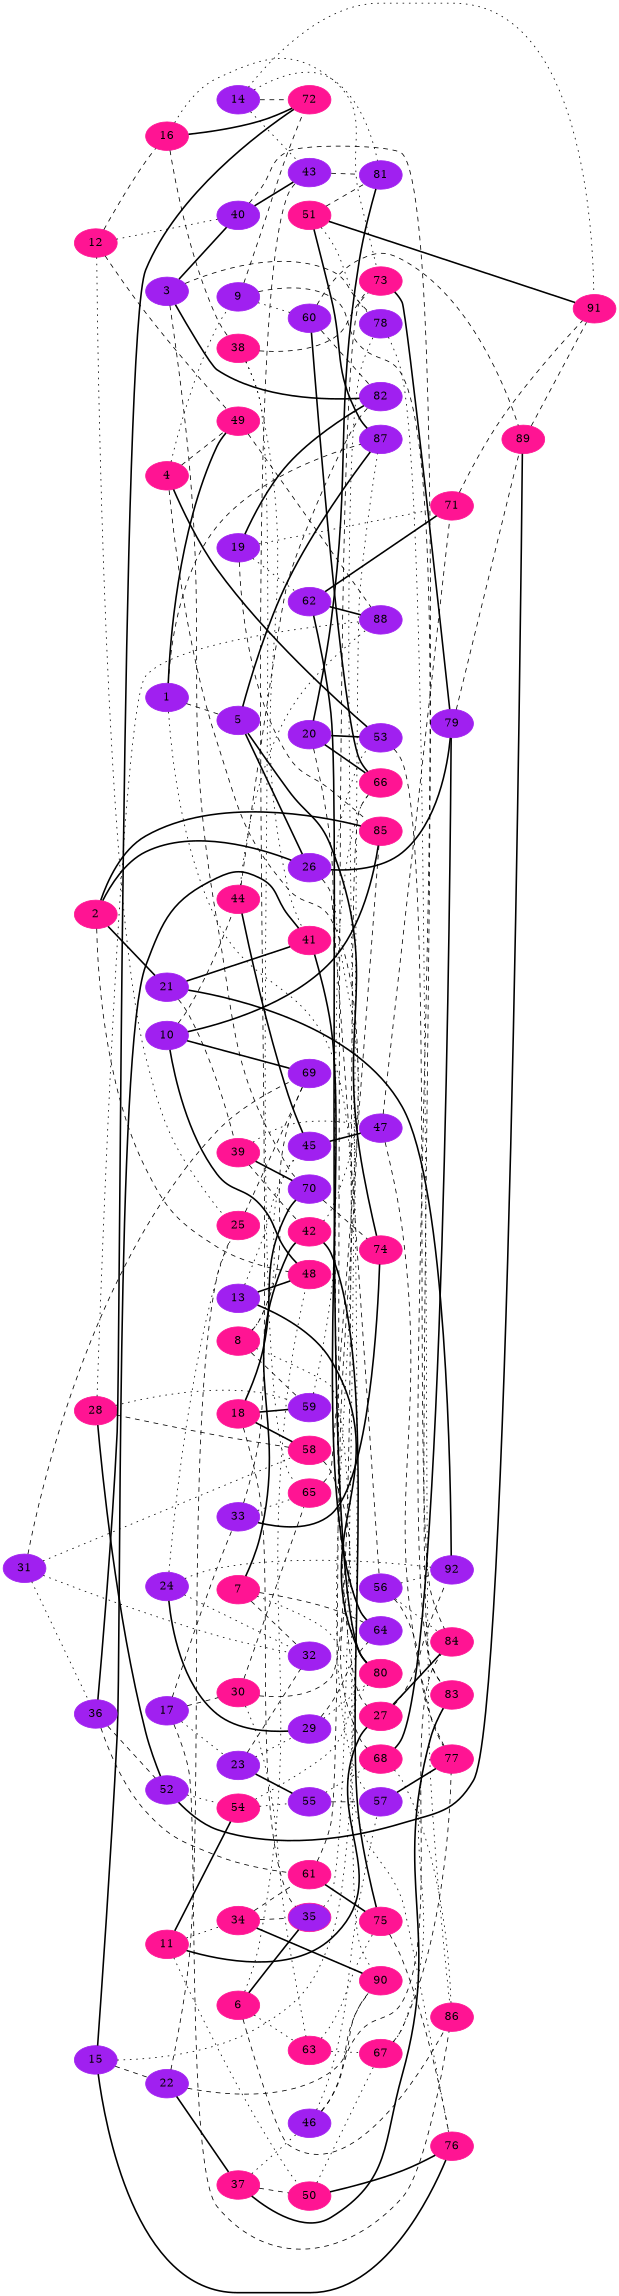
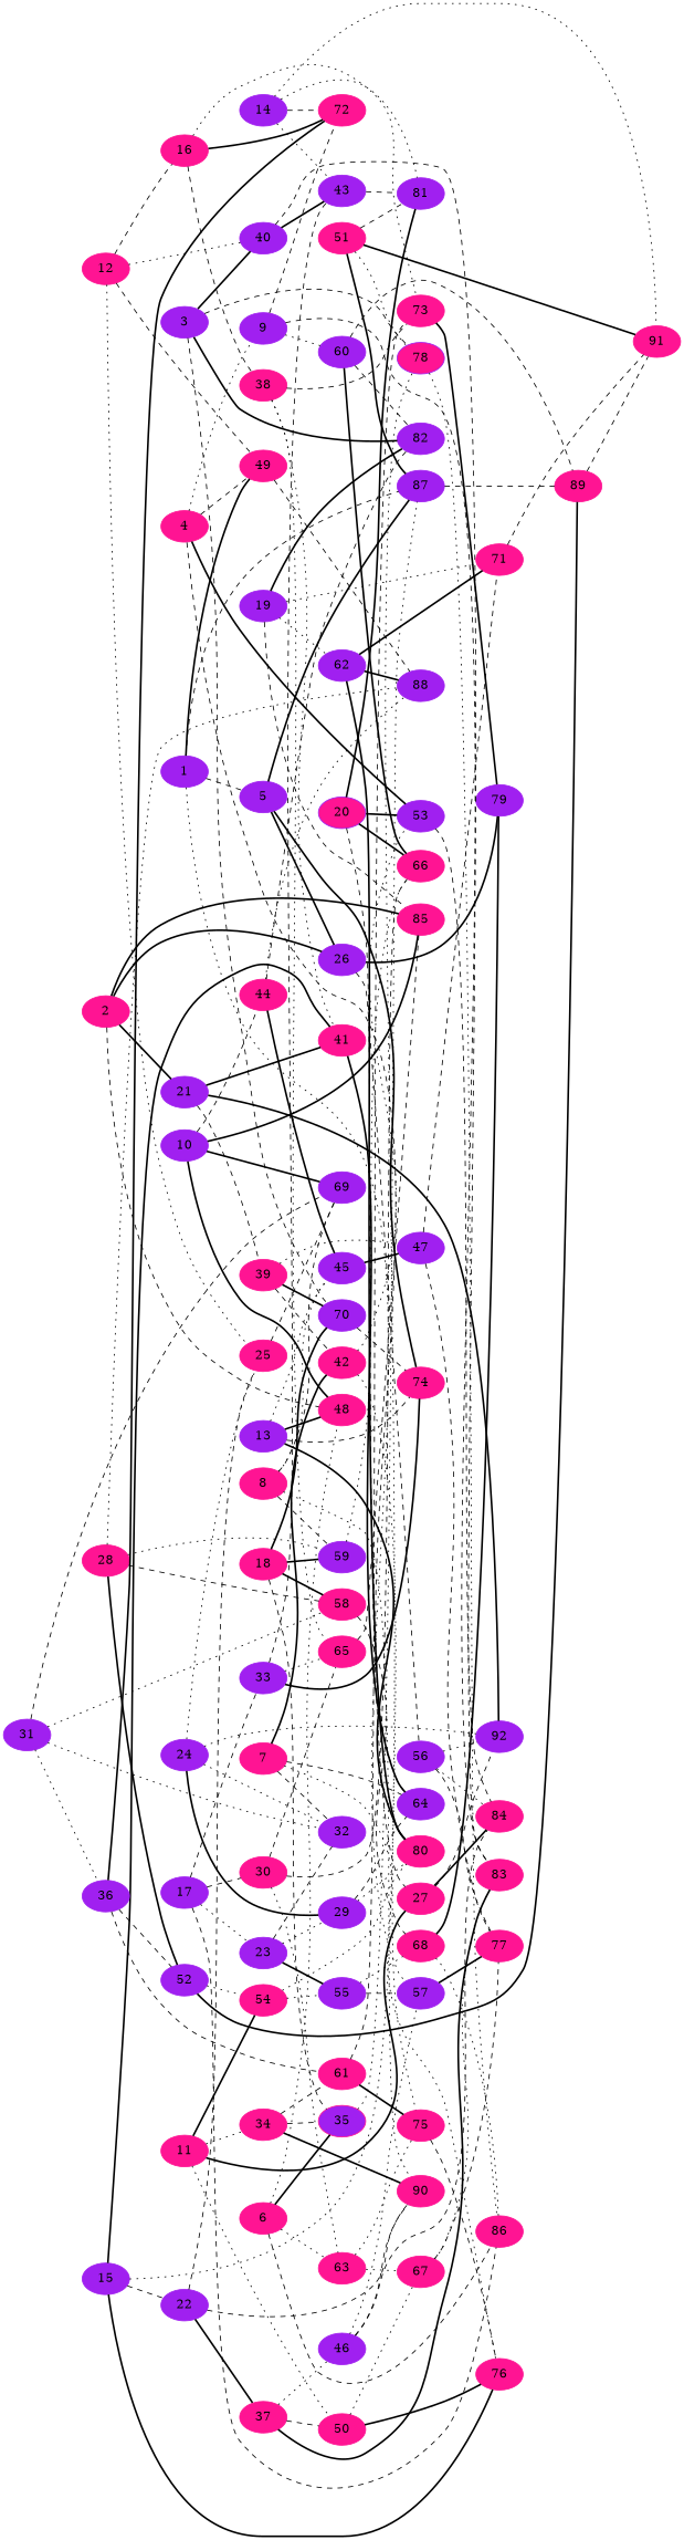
  graph {
    rankdir=LR
    node [color=deeppink style=filled]
    edge [style=dashed]
    1 [color=purple]
    5 [color=purple]
    49
    57 [color=purple]
    87 [color=purple]
    26 [color=purple]
    74
    88 [color=purple]
    77
    21 [color=purple]
    2
    48
    85
    41
    39
    92 [color=purple]
    56 [color=purple]
    79 [color=purple]
    3 [color=purple]
    40 [color=purple]
    70 [color=purple]
-   78 [color=purple]
+   78 [color=purple fillcolor=deeppink]
    82 [color=purple]
    83
    43 [color=purple]
    86
    4
    9 [color=purple]
    53 [color=purple]
    64 [color=purple]
    60 [color=purple]
    72
    84
    6
    35 [fillcolor=purple]
    63
    75
    67
    7
    32 [color=purple]
    42
    76
    45 [color=purple]
    8
    59 [color=purple]
    69 [color=purple]
    90
    47 [color=purple]
    66
    89
    10 [color=purple]
    44
    11
    27
    34
    50
    54
    61
    80
    55 [color=purple]
    12
    16
    25
    38
    73
    13 [color=purple]
    14 [color=purple]
    81 [color=purple]
    91
    15 [color=purple]
    22 [color=purple]
    37
    65
    17 [color=purple]
    23 [color=purple]
    30
    33 [color=purple]
    29 [color=purple]
    18
    58
    68
    19 [color=purple]
    62 [color=purple]
    71
-   20 [color=purple]
+   20 [color=purple fillcolor=deeppink]
    46 [color=purple]
    24 [color=purple]
    28
    52 [color=purple]
    31 [color=purple]
    36 [color=purple]
    51
    1 -- 5
    1 -- 49 [style=bold]
    1 -- 57 [style=dotted]
    1 -- 87
    5 -- 87 [style=bold]
    5 -- 26 [style=bold]
    5 -- 74 [style=bold]
    49 -- 88
    57 -- 77 [style=bold]
    26 -- 56
    26 -- 79 [style=bold]
    21 -- 41 [style=bold]
    21 -- 39
    21 -- 92 [style=bold]
    2 -- 26 [style=bold]
    2 -- 21 [style=bold]
    2 -- 48
    2 -- 85 [style=bold]
    41 -- 64 [style=bold]
    39 -- 70 [style=bold]
    39 -- 42
    39 -- 47 [style=dotted]
    56 -- 77
    56 -- 92 [style=dotted]
    56 -- 84 [style=dotted]
-   79 -- 89
+   87 -- 89
    3 -- 40 [style=bold]
    3 -- 70
    3 -- 78
    3 -- 82 [style=bold]
    40 -- 83
    40 -- 43 [style=bold]
    70 -- 74
    78 -- 86 [style=dotted]
    43 -- 81
    4 -- 49
    4 -- 9 [style=dotted]
    4 -- 53 [style=bold]
    4 -- 64
    9 -- 83
    9 -- 60 [style=dotted]
    9 -- 72
    53 -- 84
    60 -- 82
    60 -- 66 [style=bold]
    60 -- 89
    6 -- 48 [style=dotted]
    6 -- 86
    6 -- 35 [style=bold]
    6 -- 63 [style=dotted]
    35 -- 87 [style=dotted]
    63 -- 75 [style=dotted]
    63 -- 67 [style=dotted]
    75 -- 76
    67 -- 77
    67 -- 83 [style=dotted]
    7 -- 64
    7 -- 32
    7 -- 42 [style=bold]
    7 -- 76 [style=dotted]
    42 -- 53 [style=dotted]
-   42 -- 75 [style=bold]
+   42 -- 75 [style=dotted]
    45 -- 47 [style=bold]
    8 -- 45 [style=dotted]
    8 -- 59
    8 -- 69
    8 -- 90 [style=dotted]
    59 -- 66 [style=dotted]
    47 -- 77
    47 -- 71
    89 -- 91
    10 -- 48 [style=bold]
    10 -- 85 [style=bold]
    10 -- 69 [style=bold]
    10 -- 44
    44 -- 88 [style=dotted]
    44 -- 82
    44 -- 45 [style=bold]
    11 -- 27 [style=bold]
    11 -- 34 [style=dotted]
    11 -- 50 [style=dotted]
    11 -- 54 [style=bold]
    27 -- 92
    27 -- 84 [style=bold]
    34 -- 35
    34 -- 90 [style=bold]
    34 -- 61
    50 -- 67 [style=dotted]
    50 -- 76 [style=bold]
    54 -- 80 [style=dotted]
    54 -- 55 [style=dotted]
    61 -- 75 [style=bold]
    61 -- 73
    55 -- 57
    55 -- 68 [style=dotted]
    12 -- 49
    12 -- 40 [style=dotted]
    12 -- 16
    12 -- 25 [style=dotted]
    16 -- 72 [style=bold]
    16 -- 38
    16 -- 73 [style=dotted]
    25 -- 69
    38 -- 41 [style=dotted]
    38 -- 73
    38 -- 65 [style=dotted]
    73 -- 79 [style=bold]
+   13 -- 74
    13 -- 48 [style=bold]
    13 -- 45 [style=dotted]
    13 -- 80 [style=bold]
    14 -- 43 [style=dotted]
    14 -- 72
    14 -- 81 [style=dotted]
    14 -- 91 [style=dotted]
    15 -- 41 [style=bold]
    15 -- 78 [style=dotted]
    15 -- 76 [style=bold]
    15 -- 22
    22 -- 90
    22 -- 25
    22 -- 37 [style=bold]
    37 -- 83 [style=bold]
    37 -- 50
    37 -- 46 [style=dotted]
    65 -- 85
    17 -- 86
    17 -- 23 [style=dotted]
    17 -- 30
    17 -- 33
    23 -- 32
    23 -- 55 [style=bold]
    23 -- 29 [style=dotted]
    30 -- 63 [style=dotted]
    30 -- 66
    30 -- 65
    33 -- 74 [style=bold]
    33 -- 43
    33 -- 65 [style=dotted]
    29 -- 64
    29 -- 80 [style=dotted]
    18 -- 70 [style=bold]
    18 -- 35
    18 -- 59 [style=bold]
    18 -- 58 [style=bold]
    58 -- 68
    68 -- 79 [style=bold]
    68 -- 86 [style=dotted]
    19 -- 85
    19 -- 82 [style=bold]
    19 -- 62 [style=dotted]
    19 -- 71 [style=dotted]
    62 -- 88 [style=bold]
    62 -- 80 [style=bold]
    62 -- 71 [style=bold]
    71 -- 91
    20 -- 53 [style=bold]
    20 -- 66 [style=bold]
    20 -- 27
    20 -- 81 [style=bold]
    46 -- 57 [style=dotted]
    46 -- 84
    46 -- 90
    24 -- 92 [style=dotted]
    24 -- 32 [style=dotted]
    24 -- 25 [style=dotted]
    24 -- 29 [style=bold]
    28 -- 88 [style=dotted]
    28 -- 59 [style=dotted]
    28 -- 58
    28 -- 52 [style=bold]
    52 -- 89 [style=bold]
    52 -- 54 [style=dotted]
    31 -- 32 [style=dotted]
    31 -- 69
    31 -- 58 [style=dotted]
    31 -- 36 [style=dotted]
    36 -- 72 [style=bold]
    36 -- 61
    36 -- 52
    51 -- 87 [style=bold]
    51 -- 78 [style=dotted]
    51 -- 81
    51 -- 91 [style=bold]
  }
